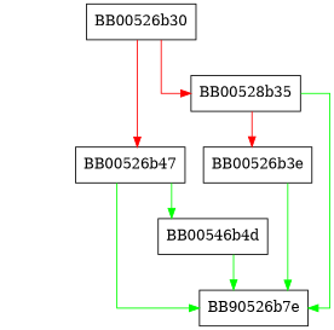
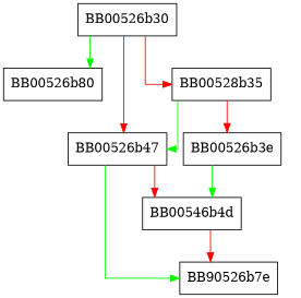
  digraph {
    splines=ortho
    node [shape=box]
    edge [color=red]
    BB00526b30
+   BB00526b80
    n3 [label=BB00528b35]
    BB00526b47
    n5 [label=BB90526b7e]
    BB00526b3e
    n7 [label=BB00546b4d]
+   BB00526b30 -> BB00526b80 [color=green]
    BB00526b30 -> n3
    BB00526b30 -> BB00526b47
-   n3 -> n5 [color=green]
+   n3 -> BB00526b47 [color=green]
    n3 -> BB00526b3e
    BB00526b47 -> n5 [color=green]
-   BB00526b47 -> n7 [color=green]
-   BB00526b3e -> n5 [color=green]
-   n7 -> n5 [color=green]
+   BB00526b47 -> n7
+   BB00526b3e -> n7 [color=green]
+   n7 -> n5
  }
